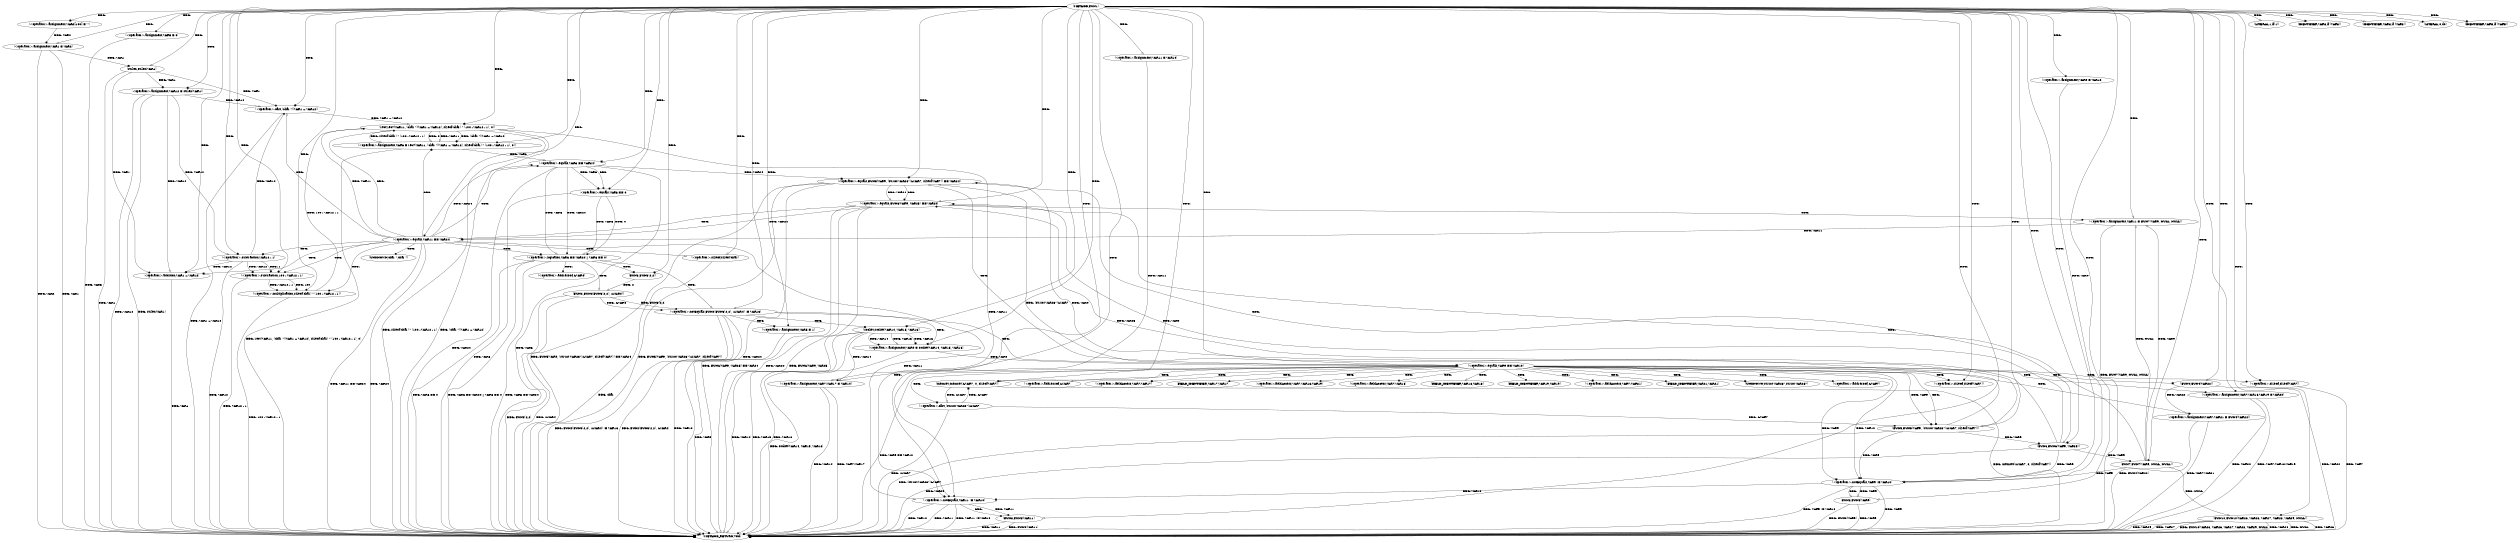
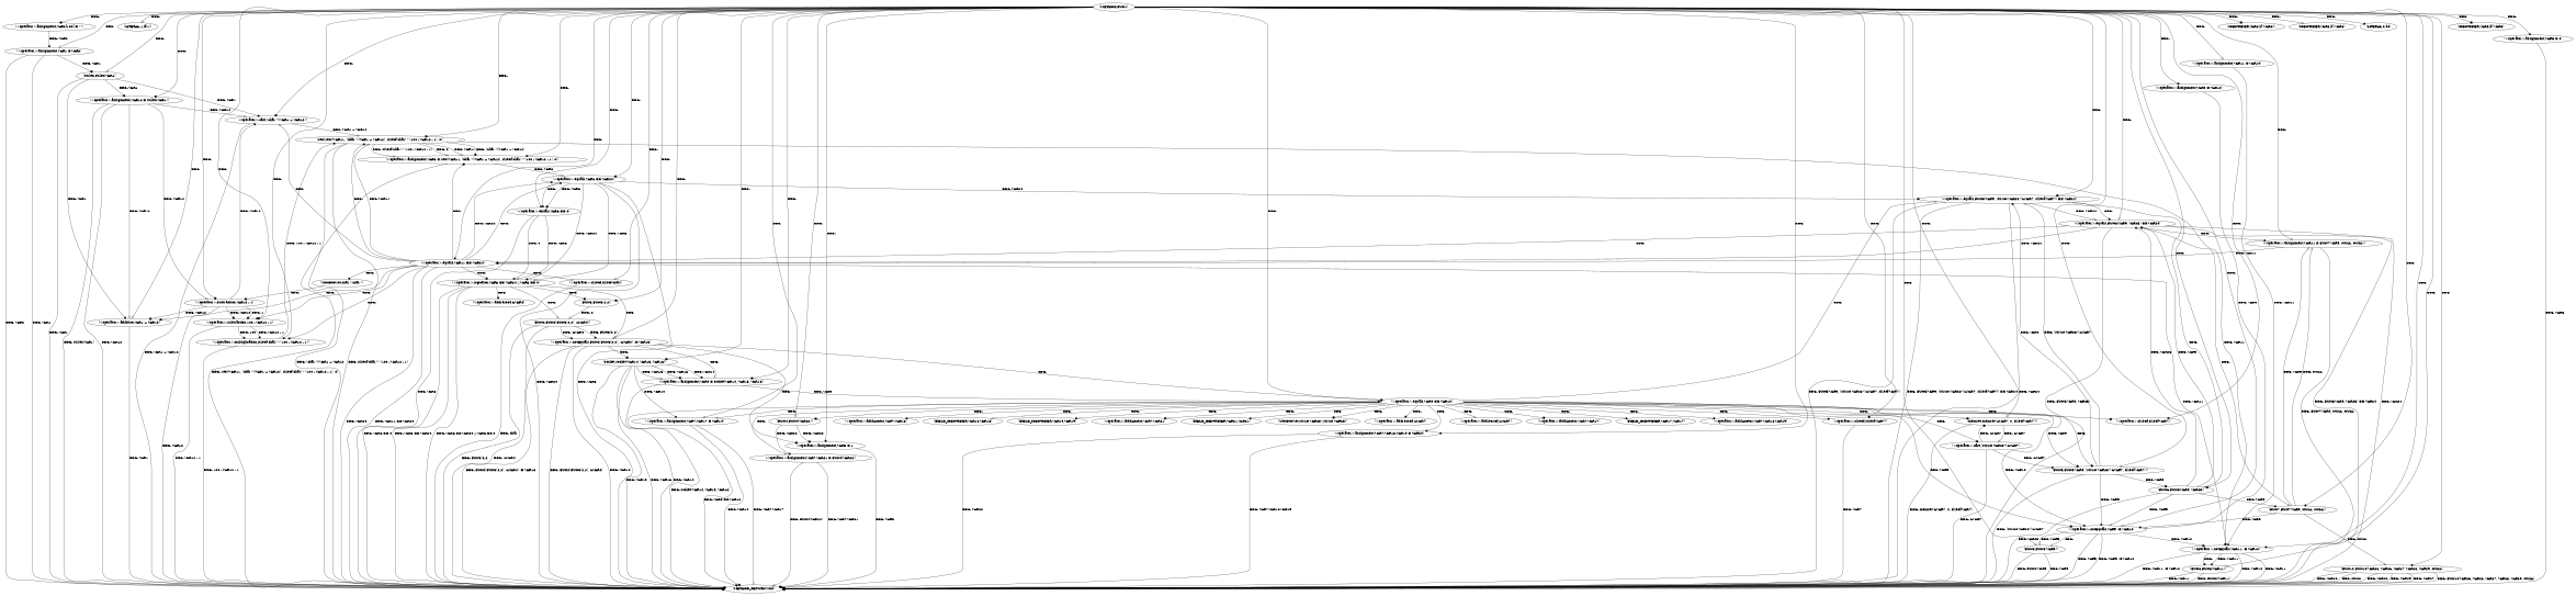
  digraph {
    edge [arrowhead=dot]
    n1 [label="(METHOD,FUN1)"]
    n2 [label="(<operator>.assignment,VAR2[100] = \"\")"]
    n3 [label="(<operator>.assignment,VAR1 = VAR2)"]
    n4 [label="(LITERAL,1,if(1))"]
    n5 [label="(<operator>.assignment,VAR5 = 0)"]
    n6 [label="(<operator>.assignment,VAR9 = VAR10)"]
    n7 [label="(<operator>.assignment,VAR11 = VAR10)"]
    n8 [label="(<operator>.assignment,VAR12 = strlen(VAR1))"]
    n9 [label="(strlen,strlen(VAR1))"]
    n10 [label="(<operator>.notEquals,FUN2(FUN3(2,2), &VAR4) != VAR13)"]
    n11 [label="(FUN3,FUN3(2,2))"]
    n12 [label="(<operator>.assignment,VAR5 = 1)"]
    n13 [label="(<operator>.assignment,VAR9 = socket(VAR14, VAR15, VAR16))"]
    n14 [label="(socket,socket(VAR14, VAR15, VAR16))"]
    n15 [label="(<operator>.equals,VAR9 == VAR10)"]
    n16 [label="(memset,memset(&VAR7, 0, sizeof(VAR7)))"]
    n17 [label="(<operator>.sizeOf,sizeof(VAR7))"]
    n18 [label="(<operator>.assignment,VAR7.VAR17 = VAR14)"]
    n19 [label="(<operator>.assignment,VAR7.VAR18.VAR19 = VAR20)"]
    n20 [label="(FUN4,FUN4(VAR22))"]
    n21 [label="(<operator>.equals,FUN5(VAR9, (struct VAR23*)&VAR7, sizeof(VAR7)) == VAR24)"]
    n22 [label="(FUN5,FUN5(VAR9, (struct VAR23*)&VAR7, sizeof(VAR7)))"]
    n23 [label="(<operator>.sizeOf,sizeof(VAR7))"]
    n24 [label="(<operator>.equals,FUN6(VAR9, VAR25) == VAR24)"]
    n25 [label="(FUN6,FUN6(VAR9, VAR25))"]
    n26 [label="(<operator>.assignment,VAR11 = FUN7(VAR9, NULL, NULL))"]
    n27 [label="(FUN7,FUN7(VAR9, NULL, NULL))"]
    n28 [label="(<operator>.equals,VAR11 == VAR24)"]
    n29 [label="(<operator>.assignment,VAR6 = recv(VAR11, (char *)(VAR1 + VAR12), sizeof(char) * (100 - VAR12 - 1), 0))"]
    n30 [label="(recv,recv(VAR11, (char *)(VAR1 + VAR12), sizeof(char) * (100 - VAR12 - 1), 0))"]
    n31 [label="(<operator>.cast,(char *)(VAR1 + VAR12))"]
    n32 [label="(<operator>.addition,VAR1 + VAR12)"]
    n33 [label="(<operator>.multiplication,sizeof(char) * (100 - VAR12 - 1))"]
    n34 [label="(<operator>.sizeOf,sizeof(char))"]
    n35 [label="(<operator>.subtraction,100 - VAR12 - 1)"]
    n36 [label="(<operator>.subtraction,VAR12 - 1)"]
    n37 [label="(<operator>.equals,VAR6 == VAR24)"]
    n38 [label="(<operator>.equals,VAR6 == 0)"]
    n39 [label="(IDENTIFIER,VAR8,if (VAR8))"]
    n40 [label="(IDENTIFIER,VAR8,if (VAR8))"]
    n41 [label="(LITERAL,0,do)"]
    n42 [label="(<operator>.notEquals,VAR9 != VAR10)"]
    n43 [label="(FUN8,FUN8(VAR9))"]
    n44 [label="(<operator>.notEquals,VAR11 != VAR10)"]
    n45 [label="(FUN8,FUN8(VAR11))"]
    n46 [label="(IDENTIFIER,VAR5,if (VAR5))"]
    n47 [label="(FUN10,FUN10(VAR26, VAR26, VAR27, VAR28, VAR29, NULL))"]
    n48 [label="(METHOD_RETURN,void)"]
    n49 [label="(FUN2,FUN2(FUN3(2,2), &VAR4))"]
    n50 [label="(<operator>.assignment,VAR7.VAR21 = FUN4(VAR22))"]
    n51 [label="(<operator>.cast,(struct VAR23*)&VAR7)"]
    n52 [label="(<operator>.addressOf,&VAR7)"]
    n53 [label="(<operator>.fieldAccess,VAR7.VAR17)"]
    n54 [label="(FIELD_IDENTIFIER,VAR17,VAR17)"]
    n55 [label="(<operator>.fieldAccess,VAR7.VAR18.VAR19)"]
    n56 [label="(<operator>.fieldAccess,VAR7.VAR18)"]
    n57 [label="(FIELD_IDENTIFIER,VAR18,VAR18)"]
    n58 [label="(FIELD_IDENTIFIER,VAR19,VAR19)"]
    n59 [label="(<operator>.fieldAccess,VAR7.VAR21)"]
    n60 [label="(FIELD_IDENTIFIER,VAR21,VAR21)"]
    n61 [label="(UNKNOWN,struct VAR23*,struct VAR23*)"]
    n62 [label="(<operator>.addressOf,&VAR7)"]
    n63 [label="(<operator>.logicalOr,VAR6 == VAR24 || VAR6 == 0)"]
    n64 [label="(UNKNOWN,char *,char *)"]
    n65 [label="(<operator>.addressOf,&VAR4)"]
    n1 -> n2 [arrowhead=box label="DDG: "]
    n1 -> n3 [arrowhead=onormal label="DDG: "]
    n1 -> n4 [arrowhead=onormal label="DDG: "]
    n1 -> n5 [label="DDG: "]
    n1 -> n6 [label="DDG: "]
    n1 -> n7 [arrowhead=onormal label="DDG: "]
    n1 -> n8 [arrowhead=box label="DDG: "]
    n1 -> n9 [arrowhead=onormal label="DDG: "]
    n1 -> n10 [arrowhead=onormal label="DDG: "]
    n1 -> n11 [arrowhead=box label="DDG: "]
    n1 -> n12 [label="DDG: "]
    n1 -> n13 [arrowhead=box label="DDG: "]
    n1 -> n14 [arrowhead=box label="DDG: "]
    n1 -> n15 [arrowhead=box label="DDG: "]
    n1 -> n16 [arrowhead=onormal label="DDG: "]
    n1 -> n17 [label="DDG: "]
    n1 -> n18 [arrowhead=onormal label="DDG: "]
    n1 -> n19 [label="DDG: "]
    n1 -> n20 [arrowhead=onormal label="DDG: "]
    n1 -> n21 [arrowhead=box label="DDG: "]
    n1 -> n22 [arrowhead=onormal label="DDG: "]
    n1 -> n23 [arrowhead=box label="DDG: "]
    n1 -> n24 [arrowhead=onormal label="DDG: "]
    n1 -> n25 [arrowhead=box label="DDG: "]
    n1 -> n26 [arrowhead=onormal label="DDG: "]
    n1 -> n27 [label="DDG: "]
    n1 -> n28 [label="DDG: "]
    n1 -> n29 [label="DDG: "]
    n1 -> n30 [arrowhead=box label="DDG: "]
    n1 -> n31 [arrowhead=box label="DDG: "]
    n1 -> n32 [arrowhead=onormal label="DDG: "]
    n1 -> n33 [label="DDG: "]
    n1 -> n34 [arrowhead=onormal label="DDG: "]
    n1 -> n35 [arrowhead=box label="DDG: "]
    n1 -> n36 [arrowhead=box label="DDG: "]
    n1 -> n37 [arrowhead=box label="DDG: "]
    n1 -> n38 [label="DDG: "]
    n1 -> n39 [arrowhead=box label="DDG: "]
    n1 -> n40 [arrowhead=onormal label="DDG: "]
    n1 -> n41 [label="DDG: "]
    n1 -> n42 [arrowhead=onormal label="DDG: "]
    n1 -> n43 [arrowhead=onormal label="DDG: "]
    n1 -> n44 [label="DDG: "]
    n1 -> n45 [arrowhead=onormal label="DDG: "]
    n1 -> n46 [arrowhead=box label="DDG: "]
    n1 -> n47 [label="DDG: "]
    n2 -> n3 [label="DDG: VAR2"]
    n3 -> n9 [arrowhead=box label="DDG: VAR1"]
    n3 -> n48 [arrowhead=box label="DDG: VAR1"]
    n3 -> n48 [label="DDG: VAR2"]
    n5 -> n48 [label="DDG: VAR5"]
    n6 -> n42 [arrowhead=onormal label="DDG: VAR9"]
    n7 -> n44 [label="DDG: VAR11"]
    n8 -> n31 [arrowhead=onormal label="DDG: VAR12"]
    n8 -> n32 [arrowhead=onormal label="DDG: VAR12"]
    n8 -> n36 [arrowhead=onormal label="DDG: VAR12"]
    n8 -> n48 [arrowhead=box label="DDG: VAR12"]
    n8 -> n48 [label="DDG: strlen(VAR1)"]
    n9 -> n8 [arrowhead=box label="DDG: VAR1"]
    n9 -> n31 [label="DDG: VAR1"]
    n9 -> n32 [label="DDG: VAR1"]
    n9 -> n48 [arrowhead=box label="DDG: VAR1"]
    n10 -> n12 [arrowhead=box label="CDG: "]
    n10 -> n13 [arrowhead=onormal label="CDG: "]
    n10 -> n14 [arrowhead=box label="CDG: "]
    n10 -> n15 [arrowhead=onormal label="CDG: "]
    n10 -> n48 [label="DDG: FUN2(FUN3(2,2), &VAR4)"]
    n10 -> n48 [arrowhead=box label="DDG: VAR13"]
    n10 -> n48 [arrowhead=box label="DDG: FUN2(FUN3(2,2), &VAR4) != VAR13"]
    n11 -> n49 [arrowhead=onormal label="DDG: 2"]
    n12 -> n48 [arrowhead=box label="DDG: VAR5"]
    n13 -> n15 [label="DDG: VAR9"]
    n13 -> n48 [label="DDG: socket(VAR14, VAR15, VAR16)"]
    n14 -> n13 [label="DDG: VAR14"]
    n14 -> n13 [arrowhead=onormal label="DDG: VAR15"]
    n14 -> n13 [arrowhead=box label="DDG: VAR16"]
    n14 -> n18 [label="DDG: VAR14"]
    n14 -> n48 [arrowhead=onormal label="DDG: VAR14"]
    n14 -> n48 [label="DDG: VAR15"]
    n14 -> n48 [label="DDG: VAR16"]
    n15 -> n16 [arrowhead=box label="CDG: "]
    n15 -> n17 [arrowhead=box label="CDG: "]
    n15 -> n18 [arrowhead=onormal label="CDG: "]
    n15 -> n19 [label="CDG: "]
    n15 -> n20 [arrowhead=box label="CDG: "]
    n15 -> n21 [arrowhead=onormal label="CDG: "]
    n15 -> n22 [arrowhead=box label="DDG: VAR9"]
    n15 -> n22 [arrowhead=box label="CDG: "]
    n15 -> n23 [label="CDG: "]
    n15 -> n42 [arrowhead=box label="DDG: VAR9"]
    n15 -> n42 [label="DDG: VAR10"]
    n15 -> n48 [arrowhead=box label="DDG: VAR9 == VAR10"]
    n15 -> n50 [arrowhead=onormal label="CDG: "]
    n15 -> n51 [arrowhead=box label="CDG: "]
    n15 -> n52 [arrowhead=onormal label="CDG: "]
    n15 -> n53 [arrowhead=box label="CDG: "]
    n15 -> n54 [label="CDG: "]
    n15 -> n55 [label="CDG: "]
    n15 -> n56 [label="CDG: "]
    n15 -> n57 [arrowhead=onormal label="CDG: "]
    n15 -> n58 [label="CDG: "]
    n15 -> n59 [arrowhead=box label="CDG: "]
    n15 -> n60 [label="CDG: "]
    n15 -> n61 [arrowhead=box label="CDG: "]
    n15 -> n62 [label="CDG: "]
    n16 -> n48 [arrowhead=box label="DDG: memset(&VAR7, 0, sizeof(VAR7))"]
    n16 -> n51 [arrowhead=onormal label="DDG: &VAR7"]
    n18 -> n48 [arrowhead=box label="DDG: VAR14"]
    n18 -> n48 [arrowhead=onormal label="DDG: VAR7.VAR17"]
    n19 -> n48 [arrowhead=onormal label="DDG: VAR20"]
    n19 -> n48 [arrowhead=box label="DDG: VAR7.VAR18.VAR19"]
-   n20 -> n48 [arrowhead=box label="DDG: VAR22"]
+   n20 -> n12 [arrowhead=box label="DDG: VAR22"]
    n20 -> n50 [label="DDG: VAR22"]
    n21 -> n24 [arrowhead=onormal label="DDG: VAR24"]
    n21 -> n24 [label="CDG: "]
    n21 -> n25 [arrowhead=onormal label="CDG: "]
    n21 -> n48 [arrowhead=onormal label="DDG: FUN5(VAR9, (struct VAR23*)&VAR7, sizeof(VAR7)) == VAR24"]
    n21 -> n48 [arrowhead=onormal label="DDG: FUN5(VAR9, (struct VAR23*)&VAR7, sizeof(VAR7))"]
    n21 -> n48 [label="DDG: VAR24"]
    n22 -> n21 [label="DDG: VAR9"]
    n22 -> n21 [arrowhead=onormal label="DDG: (struct VAR23*)&VAR7"]
    n22 -> n25 [arrowhead=box label="DDG: VAR9"]
    n22 -> n42 [label="DDG: VAR9"]
    n22 -> n48 [arrowhead=onormal label="DDG: (struct VAR23*)&VAR7"]
    n23 -> n48 [arrowhead=box label="DDG: VAR7"]
    n24 -> n26 [label="CDG: "]
    n24 -> n27 [arrowhead=onormal label="CDG: "]
    n24 -> n28 [label="DDG: VAR24"]
    n24 -> n28 [arrowhead=onormal label="CDG: "]
    n24 -> n48 [arrowhead=onormal label="DDG: FUN6(VAR9, VAR25) == VAR24"]
    n24 -> n48 [arrowhead=onormal label="DDG: VAR24"]
    n24 -> n48 [arrowhead=onormal label="DDG: FUN6(VAR9, VAR25)"]
    n25 -> n24 [arrowhead=box label="DDG: VAR9"]
    n25 -> n24 [label="DDG: VAR25"]
    n25 -> n27 [label="DDG: VAR9"]
    n25 -> n42 [arrowhead=onormal label="DDG: VAR9"]
    n25 -> n48 [arrowhead=onormal label="DDG: VAR25"]
    n26 -> n28 [label="DDG: VAR11"]
    n26 -> n48 [arrowhead=box label="DDG: FUN7(VAR9, NULL, NULL)"]
    n27 -> n26 [arrowhead=onormal label="DDG: VAR9"]
    n27 -> n26 [arrowhead=onormal label="DDG: NULL"]
    n27 -> n42 [label="DDG: VAR9"]
    n27 -> n47 [arrowhead=onormal label="DDG: NULL"]
    n28 -> n29 [arrowhead=box label="CDG: "]
    n28 -> n30 [arrowhead=onormal label="DDG: VAR11"]
    n28 -> n30 [label="CDG: "]
    n28 -> n31 [arrowhead=onormal label="CDG: "]
    n28 -> n32 [arrowhead=box label="CDG: "]
    n28 -> n33 [label="CDG: "]
    n28 -> n34 [arrowhead=onormal label="CDG: "]
    n28 -> n35 [label="CDG: "]
-   n28 -> n36 [arrowhead=box label="CDG: "]
+   n64 -> n36 [arrowhead=box label="CDG: "]
    n28 -> n37 [label="DDG: VAR24"]
    n28 -> n37 [label="CDG: "]
    n28 -> n44 [arrowhead=onormal label="DDG: VAR11"]
    n28 -> n48 [arrowhead=box label="DDG: VAR24"]
    n28 -> n48 [arrowhead=box label="DDG: VAR11 == VAR24"]
    n28 -> n63 [arrowhead=box label="CDG: "]
    n28 -> n64 [label="CDG: "]
    n29 -> n37 [arrowhead=onormal label="DDG: VAR6"]
    n29 -> n48 [label="DDG: recv(VAR11, (char *)(VAR1 + VAR12), sizeof(char) * (100 - VAR12 - 1), 0)"]
    n30 -> n29 [arrowhead=onormal label="DDG: VAR11"]
    n30 -> n29 [arrowhead=box label="DDG: (char *)(VAR1 + VAR12)"]
    n30 -> n29 [arrowhead=onormal label="DDG: sizeof(char) * (100 - VAR12 - 1)"]
    n30 -> n29 [arrowhead=onormal label="DDG: 0"]
    n30 -> n44 [arrowhead=box label="DDG: VAR11"]
    n30 -> n48 [label="DDG: sizeof(char) * (100 - VAR12 - 1)"]
    n30 -> n48 [arrowhead=box label="DDG: (char *)(VAR1 + VAR12)"]
    n31 -> n30 [arrowhead=onormal label="DDG: VAR1 + VAR12"]
    n31 -> n48 [arrowhead=box label="DDG: VAR1 + VAR12"]
    n32 -> n48 [arrowhead=onormal label="DDG: VAR1"]
    n33 -> n30 [label="DDG: 100 - VAR12 - 1"]
    n33 -> n48 [arrowhead=onormal label="DDG: 100 - VAR12 - 1"]
    n34 -> n48 [arrowhead=box label="DDG: char"]
    n35 -> n33 [label="DDG: 100"]
    n35 -> n33 [label="DDG: VAR12 - 1"]
    n35 -> n48 [arrowhead=box label="DDG: VAR12 - 1"]
    n36 -> n31 [label="DDG: VAR12"]
    n36 -> n32 [arrowhead=box label="DDG: VAR12"]
    n36 -> n35 [arrowhead=box label="DDG: VAR12"]
    n36 -> n35 [arrowhead=box label="DDG: 1"]
    n36 -> n48 [arrowhead=onormal label="DDG: VAR12"]
    n37 -> n21 [arrowhead=box label="DDG: VAR24"]
    n37 -> n38 [arrowhead=box label="DDG: VAR6"]
    n37 -> n38 [label="CDG: "]
    n37 -> n48 [arrowhead=box label="DDG: VAR24"]
    n37 -> n48 [label="DDG: VAR6"]
    n37 -> n63 [arrowhead=onormal label="DDG: VAR6"]
    n37 -> n63 [label="DDG: VAR24"]
    n38 -> n48 [arrowhead=box label="DDG: VAR6"]
    n38 -> n63 [arrowhead=onormal label="DDG: VAR6"]
    n38 -> n63 [label="DDG: 0"]
    n42 -> n43 [arrowhead=onormal label="DDG: VAR9"]
    n42 -> n43 [arrowhead=onormal label="CDG: "]
    n42 -> n44 [arrowhead=box label="DDG: VAR10"]
    n42 -> n48 [arrowhead=onormal label="DDG: VAR9"]
    n42 -> n48 [arrowhead=box label="DDG: VAR9 != VAR10"]
    n43 -> n48 [arrowhead=box label="DDG: FUN8(VAR9)"]
    n43 -> n48 [arrowhead=box label="DDG: VAR9"]
    n44 -> n45 [label="DDG: VAR11"]
    n44 -> n45 [label="CDG: "]
    n44 -> n48 [label="DDG: VAR10"]
    n44 -> n48 [arrowhead=onormal label="DDG: VAR11"]
    n44 -> n48 [label="DDG: VAR11 != VAR10"]
    n45 -> n48 [label="DDG: VAR11"]
    n45 -> n48 [label="DDG: FUN8(VAR11)"]
    n47 -> n48 [label="DDG: VAR26"]
    n47 -> n48 [arrowhead=box label="DDG: VAR29"]
    n47 -> n48 [label="DDG: VAR27"]
    n47 -> n48 [arrowhead=onormal label="DDG: FUN10(VAR26, VAR26, VAR27, VAR28, VAR29, NULL)"]
    n47 -> n48 [arrowhead=box label="DDG: VAR28"]
    n47 -> n48 [label="DDG: NULL"]
    n49 -> n10 [label="DDG: FUN3(2,2)"]
    n49 -> n10 [label="DDG: &VAR4"]
    n49 -> n48 [label="DDG: FUN3(2,2)"]
    n49 -> n48 [arrowhead=onormal label="DDG: &VAR4"]
    n50 -> n48 [arrowhead=onormal label="DDG: FUN4(VAR22)"]
    n50 -> n48 [arrowhead=box label="DDG: VAR7.VAR21"]
    n51 -> n16 [arrowhead=box label="DDG: &VAR7"]
    n51 -> n22 [label="DDG: &VAR7"]
    n51 -> n48 [arrowhead=onormal label="DDG: &VAR7"]
    n63 -> n10 [arrowhead=onormal label="CDG: "]
    n63 -> n11 [arrowhead=box label="CDG: "]
    n63 -> n48 [label="DDG: VAR6 == VAR24 || VAR6 == 0"]
    n63 -> n48 [arrowhead=box label="DDG: VAR6 == VAR24"]
    n63 -> n48 [arrowhead=onormal label="DDG: VAR6 == 0"]
    n63 -> n49 [arrowhead=onormal label="CDG: "]
    n63 -> n65 [label="CDG: "]
  }
